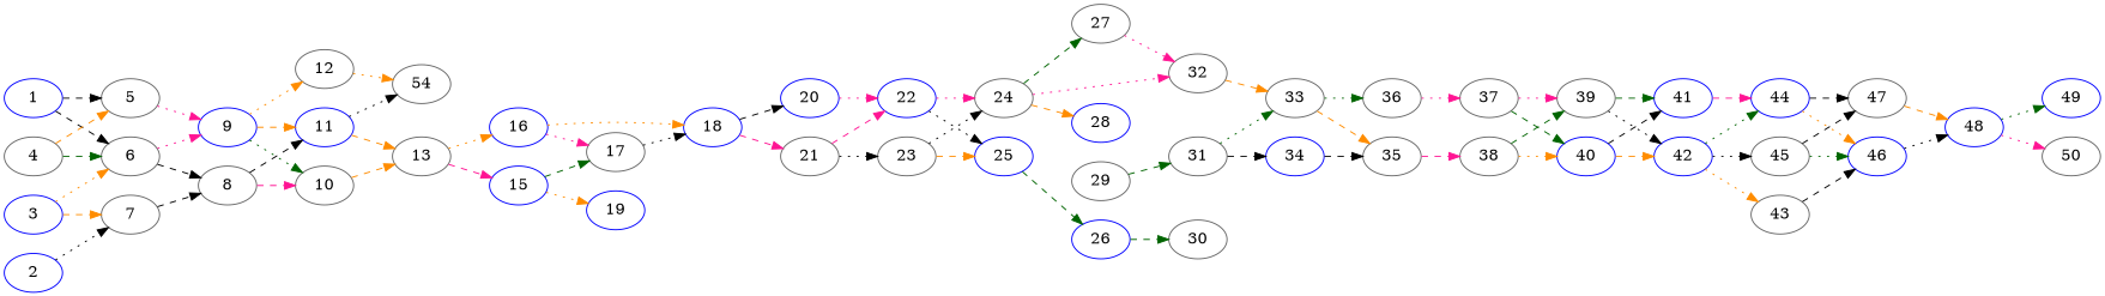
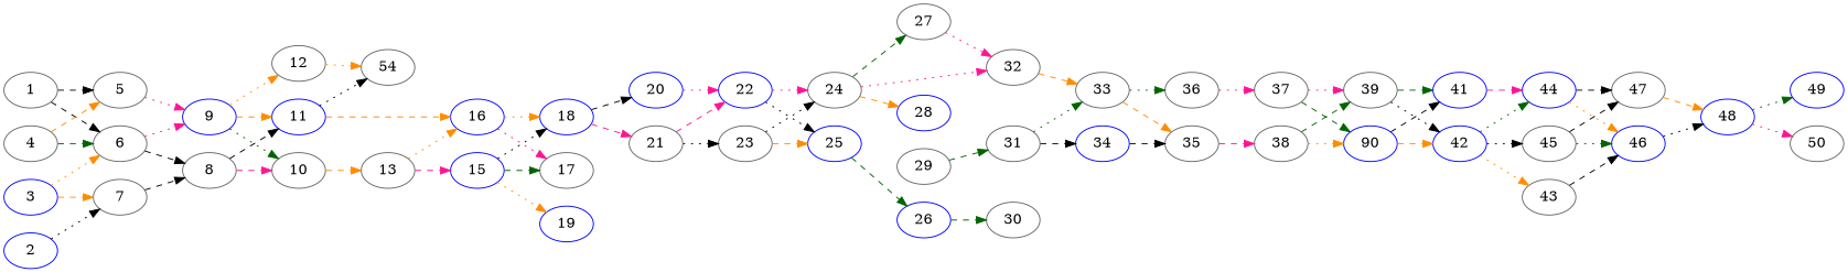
  digraph {
    rankdir=LR
    node [alpha=0.10 color=gray40]
    edge [color=black style=dashed]
-   1 [alpha=0.01 color=blue expect_size=34383872]
+   1 [alpha=0.01 expect_size=34383872]
    5 [alpha=0.04 expect_size=40383488]
    6 [alpha=0.13 expect_size=14555136]
    9 [alpha=0.03 color=blue expect_size=29002752]
    8 [alpha=0.17 expect_size=5985280]
    10 [alpha=0.03 expect_size=18120704]
    11 [alpha=0.02 color=blue expect_size=46600192]
    12 [alpha=0.08 expect_size=49292288]
    2 [alpha=0.08 color=blue expect_size=11879424]
    7 [expect_size=23661568]
    3 [alpha=0.07 color=blue expect_size=19656704]
    4 [alpha=0.18 expect_size=20838400]
    13 [expect_size=21397504]
    n14 [expect_size=37267456 label=54]
    15 [alpha=0.05 color=blue expect_size=32676864]
    16 [alpha=0.18 color=blue expect_size=41222144]
    17 [alpha=0.16 expect_size=24605696]
    18 [alpha=0.04 color=blue expect_size=47854592]
    19 [alpha=0.00 color=blue expect_size=41500672]
    20 [alpha=0.02 color=blue expect_size=48355328]
    21 [alpha=0.17 expect_size=8873984]
    22 [alpha=0.14 color=blue expect_size=12758016]
    23 [alpha=0.18 expect_size=31496192]
    24 [alpha=0.08 expect_size=8136704]
    25 [alpha=0.13 color=blue expect_size=30780416]
    27 [alpha=0.19 expect_size=37830656]
    28 [alpha=0.16 color=blue expect_size=28290048]
    32 [alpha=0.14 expect_size=35352576]
    26 [alpha=0.02 color=blue expect_size=43408384]
    29 [alpha=0.03 expect_size=37394432]
    31 [alpha=0.06 expect_size=42785792]
    30 [alpha=0.15 expect_size=37450752]
    33 [expect_size=21789696]
    34 [alpha=0.19 color=blue expect_size=16512000]
    35 [alpha=0.00 expect_size=35112960]
    36 [alpha=0.16 expect_size=18364416]
    38 [alpha=0.03 expect_size=19545088]
    37 [alpha=0.01 expect_size=22763520]
    39 [alpha=0.01 expect_size=9450496]
-   40 [alpha=0.17 color=blue expect_size=16239616]
+   40 [alpha=0.17 color=blue expect_size=16239616 label=90]
    41 [alpha=0.14 color=blue expect_size=5606400]
    42 [alpha=0.15 color=blue expect_size=18908160]
    44 [alpha=0.00 color=blue expect_size=29689856]
    43 [alpha=0.07 expect_size=5821440]
    45 [alpha=0.04 expect_size=28164096]
    46 [alpha=0.04 color=blue expect_size=28679168]
    47 [alpha=0.18 expect_size=20030464]
    48 [alpha=0.02 color=blue expect_size=21579776]
    49 [alpha=0.19 color=blue expect_size=28754944]
    50 [expect_size=30626816]
    1 -> 5
    1 -> 6
    5 -> 9 [color=deeppink style=dotted]
    6 -> 9 [color=deeppink style=dotted]
    6 -> 8
    9 -> 10 [color=darkgreen style=dotted]
    9 -> 11 [color=darkorange]
    9 -> 12 [color=darkorange style=dotted]
    8 -> 10 [color=deeppink]
    8 -> 11
    10 -> 13 [color=darkorange]
-   11 -> 13 [color=darkorange]
+   11 -> 16 [color=darkorange]
    11 -> n14 [style=dotted]
    12 -> n14 [color=darkorange style=dotted]
    2 -> 7 [style=dotted]
    7 -> 8
    3 -> 6 [color=darkorange style=dotted]
    3 -> 7 [color=darkorange]
    4 -> 5 [color=darkorange]
    4 -> 6 [color=darkgreen]
    13 -> 15 [color=deeppink]
    13 -> 16 [color=darkorange style=dotted]
    15 -> 17 [color=darkgreen]
-   17 -> 18 [style=dotted]
+   15 -> 18 [style=dotted]
    15 -> 19 [color=darkorange style=dotted]
    16 -> 17 [color=deeppink style=dotted]
    16 -> 18 [color=darkorange style=dotted]
    18 -> 20
    18 -> 21 [color=deeppink]
    20 -> 22 [color=deeppink style=dotted]
    21 -> 22 [color=deeppink]
    21 -> 23 [style=dotted]
    22 -> 24 [color=deeppink style=dotted]
    22 -> 25 [style=dotted]
    23 -> 24 [style=dotted]
    23 -> 25 [color=darkorange]
    24 -> 27 [color=darkgreen]
    24 -> 28 [color=darkorange]
    24 -> 32 [color=deeppink style=dotted]
    25 -> 26 [color=darkgreen]
    27 -> 32 [color=deeppink style=dotted]
    32 -> 33 [color=darkorange]
    26 -> 30 [color=darkgreen]
    29 -> 31 [color=darkgreen]
    31 -> 33 [color=darkgreen style=dotted]
    31 -> 34
    33 -> 35 [color=darkorange]
    33 -> 36 [color=darkgreen style=dotted]
    34 -> 35
    35 -> 38 [color=deeppink]
    36 -> 37 [color=deeppink style=dotted]
    38 -> 39 [color=darkgreen]
    38 -> 40 [color=darkorange style=dotted]
    37 -> 39 [color=deeppink style=dotted]
    37 -> 40 [color=darkgreen]
    39 -> 41 [color=darkgreen]
    39 -> 42 [style=dotted]
    40 -> 41
    40 -> 42 [color=darkorange]
    41 -> 44 [color=deeppink]
    42 -> 44 [color=darkgreen style=dotted]
    42 -> 43 [color=darkorange style=dotted]
    42 -> 45 [style=dotted]
    44 -> 46 [color=darkorange style=dotted]
    44 -> 47
    43 -> 46
    45 -> 46 [color=darkgreen style=dotted]
    45 -> 47
    46 -> 48 [style=dotted]
    47 -> 48 [color=darkorange]
    48 -> 49 [color=darkgreen style=dotted]
    48 -> 50 [color=deeppink style=dotted]
  }
